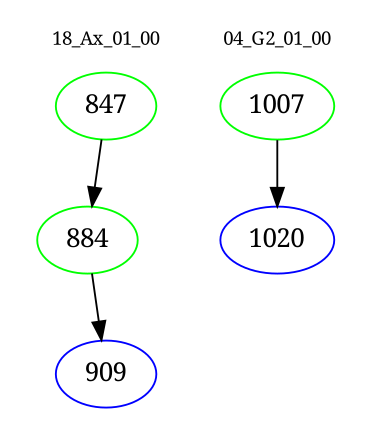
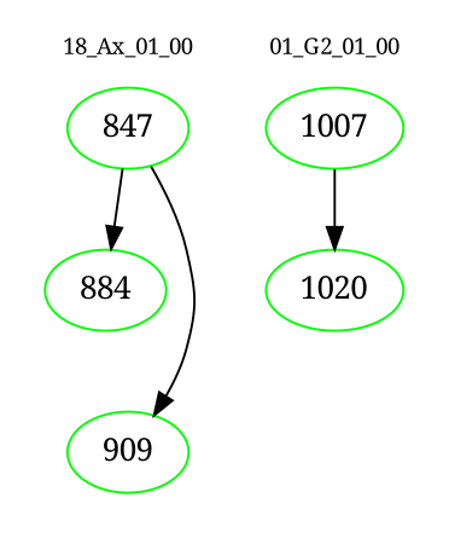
  digraph {
    fontname="Noto Serif"
    node [color=green fontname="Noto Serif"]
    edge [color=black fontname="Noto Serif"]
    n1 [label=884]
    n2 [label=847]
-   n3 [color=blue label=909]
+   n3 [label=909]
    n4 [label=1007]
-   n5 [color=blue label=1020]
+   n5 [label=1020]
    subgraph cluster_1 {
      color=white
      fontsize=10
      label="18_Ax_01_00"
      n1
      n2
      n3
    }
    subgraph cluster_2 {
      color=white
      fontsize=10
-     label="04_G2_01_00"
+     label="01_G2_01_00"
      n4
      n5
    }
-   n1 -> n3
+   n2 -> n3
    n2 -> n1
    n4 -> n5
  }
